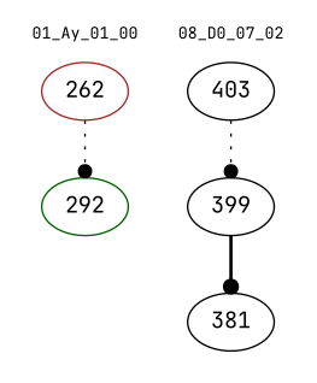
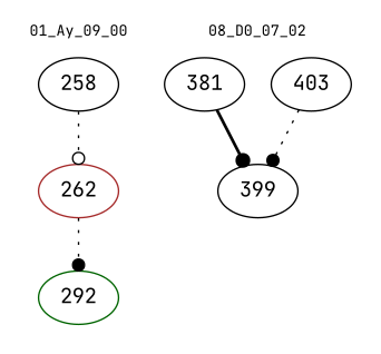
  digraph {
    fontname="JetBrains Mono"
    node [color=black fontname="JetBrains Mono"]
    edge [arrowhead=dot color=black fontname="JetBrains Mono" style=dotted]
+   n1 [label=258]
    n2 [color=brown label=262]
    n3 [color=darkgreen label=292]
    n4 [label=403]
    n5 [label=399]
    n6 [label=381]
    subgraph cluster_1 {
      color=white
      fontsize=10
-     label="01_Ay_01_00"
+     label="01_Ay_09_00"
+     n1
      n2
      n3
    }
    subgraph cluster_2 {
      color=white
      fontsize=10
      label="08_D0_07_02"
      n4
      n5
      n6
    }
+   n1 -> n2 [arrowhead=odot]
    n2 -> n3
    n4 -> n5
-   n5 -> n6 [style=bold]
+   n6 -> n5 [style=bold]
  }
